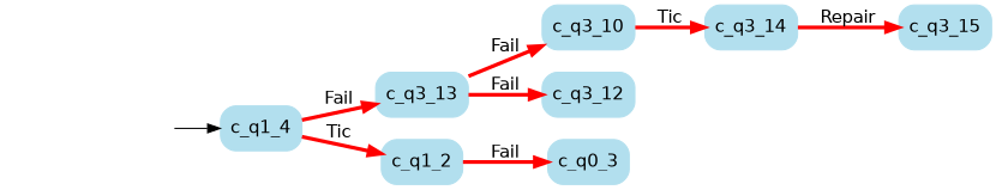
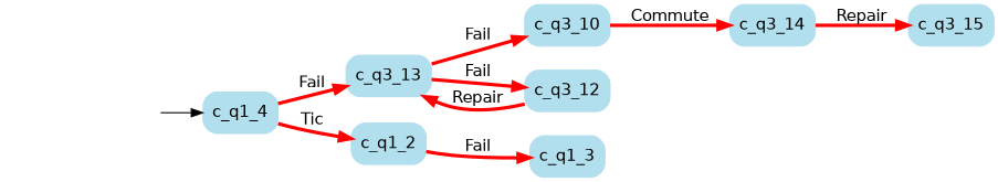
  digraph {
    fontname="DejaVu Sans"
    rankdir=LR
    node [fontname="DejaVu Sans" style="rounded, filled" color=lightblue2 shape=box]
    edge [fontname="DejaVu Sans" color=red penwidth=3]
    start_c_q1_4 [style=invisible color="" shape=""]
    n2 [label=c_q1_4]
    n3 [label=c_q3_13]
    n4 [label=c_q1_2]
    n5 [label=c_q3_10]
    n6 [label=c_q3_14]
    n7 [label=c_q3_15]
    n8 [label=c_q3_12]
-   n9 [label=c_q0_3]
+   n9 [label=c_q1_3]
    start_c_q1_4 -> n2 [color="" penwidth=""]
    n2 -> n3 [label=Fail]
    n2 -> n4 [label=Tic]
    n3 -> n5 [label=Fail]
    n3 -> n8 [label=Fail]
    n4 -> n9 [label=Fail]
-   n5 -> n6 [label=Tic]
+   n5 -> n6 [label=Commute]
    n6 -> n7 [label=Repair]
+   n8 -> n3 [label=Repair]
  }
